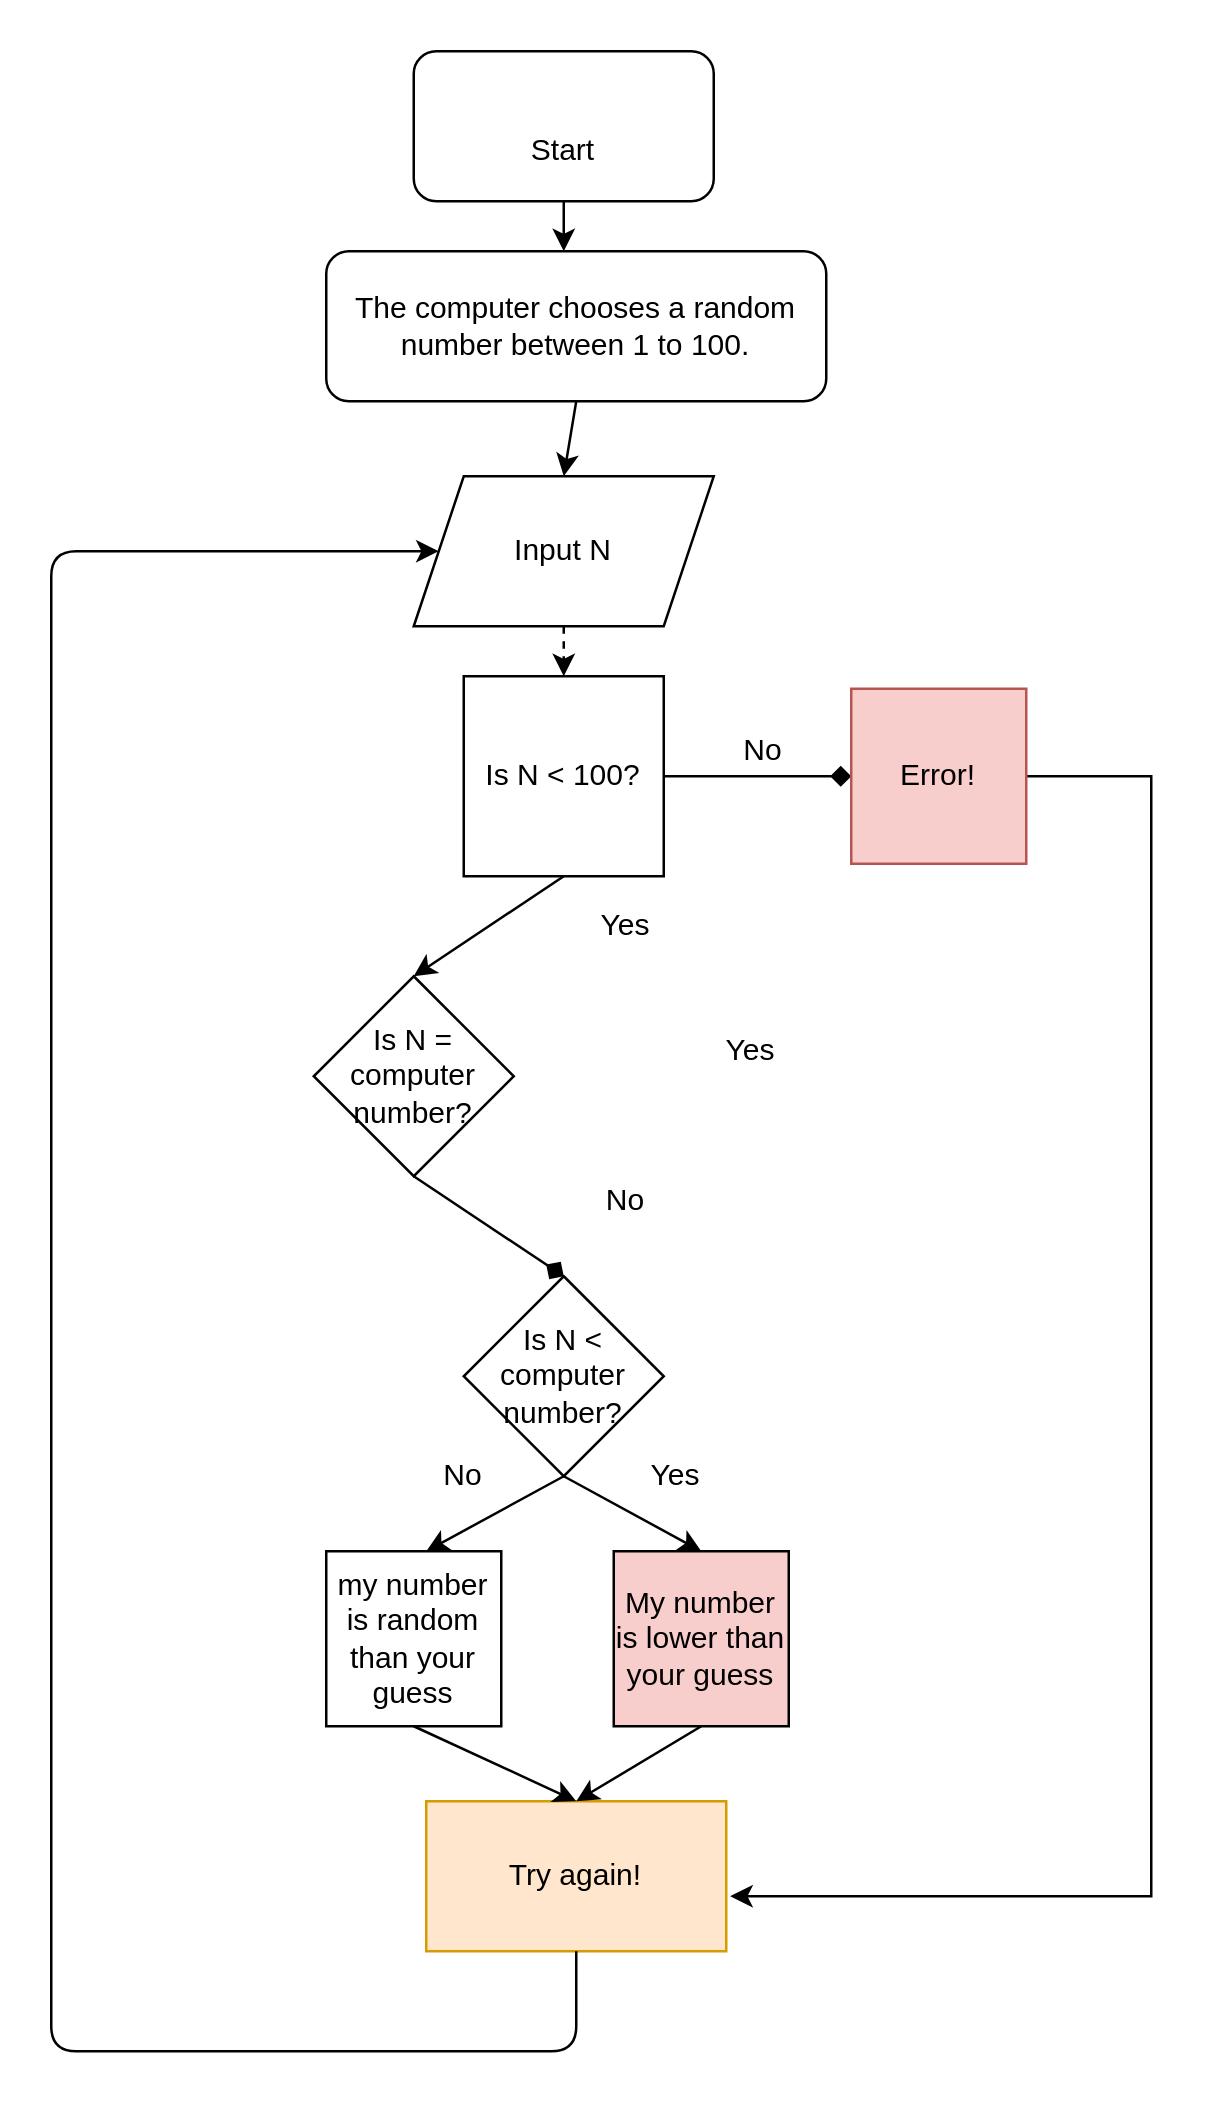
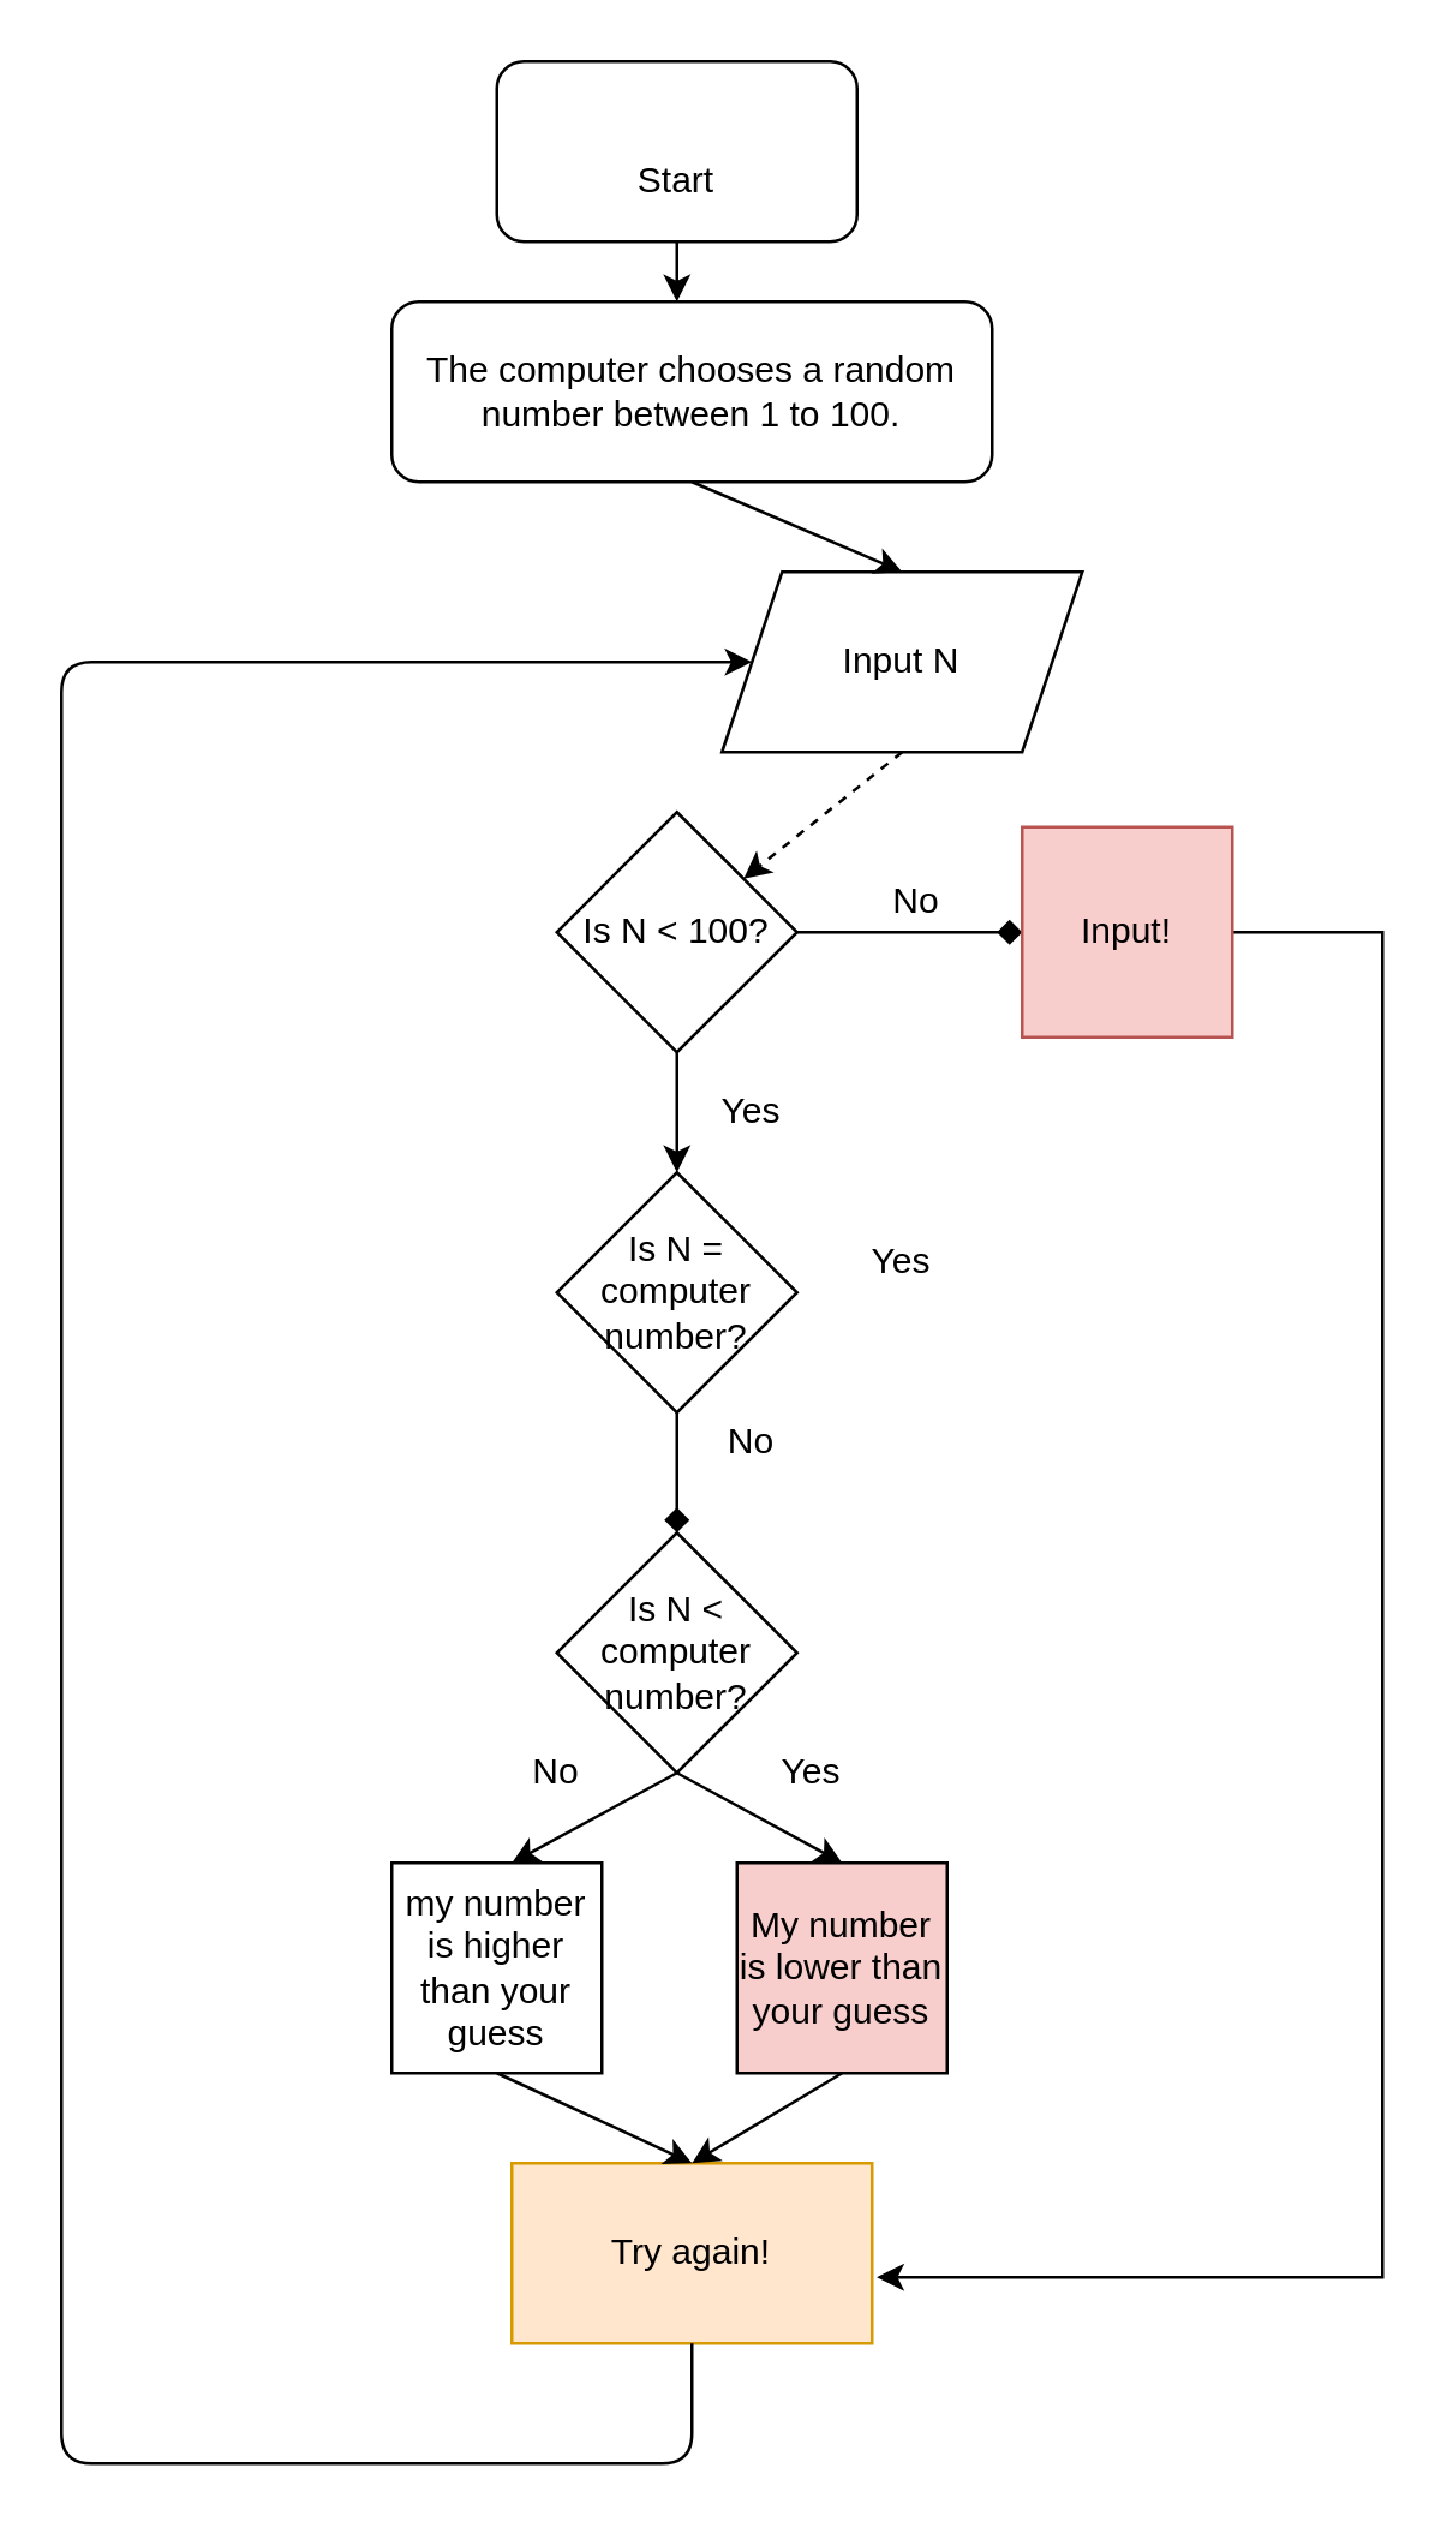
  <mxCell id="0" />
  <mxCell id="1" parent="0" />
  <mxCell id="2" value="" style="rounded=1;whiteSpace=wrap;html=1;" parent="1" vertex="1"><mxGeometry x="165" y="20" width="120" height="60" as="geometry" /></mxCell>
  <mxCell id="3" value="Start" style="text;html=1;strokeColor=none;fillColor=none;align=center;verticalAlign=middle;whiteSpace=wrap;rounded=0;" parent="1" vertex="1"><mxGeometry x="205" y="50" width="40" height="20" as="geometry" /></mxCell>
  <mxCell id="4" value="" style="endArrow=classic;html=1;exitX=0.5;exitY=1;exitDx=0;exitDy=0;" parent="1" source="2" edge="1"><mxGeometry width="50" height="50" relative="1" as="geometry"><mxPoint x="190" y="280" as="sourcePoint" /><mxPoint x="225" y="100" as="targetPoint" /></mxGeometry></mxCell>
- <mxCell id="5" value="Input N" style="shape=parallelogram;perimeter=parallelogramPerimeter;whiteSpace=wrap;html=1;fixedSize=1;" parent="1" vertex="1"><mxGeometry x="165" y="190" width="120" height="60" as="geometry" /></mxCell>
+ <mxCell id="5" value="Input N" style="shape=parallelogram;perimeter=parallelogramPerimeter;whiteSpace=wrap;html=1;fixedSize=1;" parent="1" vertex="1"><mxGeometry x="240" y="190" width="120" height="60" as="geometry" /></mxCell>
  <mxCell id="6" value="" style="endArrow=classic;html=1;exitX=0.5;exitY=1;exitDx=0;exitDy=0;dashed=1;" parent="1" source="5" target="7" edge="1"><mxGeometry width="50" height="50" relative="1" as="geometry"><mxPoint x="190" y="380" as="sourcePoint" /><mxPoint x="225" y="260" as="targetPoint" /></mxGeometry></mxCell>
- <mxCell id="7" value="Is N &amp;lt; 100?" style="whiteSpace=wrap;html=1;rounded=0;" parent="1" vertex="1"><mxGeometry x="185" y="270" width="80" height="80" as="geometry" /></mxCell>
+ <mxCell id="7" value="Is N &amp;lt; 100?" style="rhombus;whiteSpace=wrap;html=1;" parent="1" vertex="1"><mxGeometry x="185" y="270" width="80" height="80" as="geometry" /></mxCell>
  <mxCell id="8" value="The computer chooses a random number between 1 to 100." style="rounded=1;whiteSpace=wrap;html=1;" parent="1" vertex="1"><mxGeometry x="130" y="100" width="200" height="60" as="geometry" /></mxCell>
  <mxCell id="9" value="" style="endArrow=diamond;html=1;exitX=1;exitY=0.5;exitDx=0;exitDy=0;" parent="1" source="7" target="11" edge="1"><mxGeometry width="50" height="50" relative="1" as="geometry"><mxPoint x="190" y="320" as="sourcePoint" /><mxPoint x="320" y="310" as="targetPoint" /></mxGeometry></mxCell>
  <mxCell id="10" style="edgeStyle=orthogonalEdgeStyle;rounded=0;orthogonalLoop=1;jettySize=auto;html=1;exitX=1;exitY=0.5;exitDx=0;exitDy=0;entryX=1.013;entryY=0.633;entryDx=0;entryDy=0;entryPerimeter=0;" edge="1" parent="1" source="11" target="20"><mxGeometry relative="1" as="geometry"><mxPoint x="460" y="760" as="targetPoint" /><Array as="points"><mxPoint x="460" y="310" /><mxPoint x="460" y="758" /></Array></mxGeometry></mxCell>
- <mxCell id="11" value="Error!" style="whiteSpace=wrap;html=1;aspect=fixed;fillColor=#f8cecc;strokeColor=#b85450;" parent="1" vertex="1"><mxGeometry x="340" y="275" width="70" height="70" as="geometry" /></mxCell>
- <mxCell id="12" value="Is N = computer number?" style="rhombus;whiteSpace=wrap;html=1;" parent="1" vertex="1"><mxGeometry x="125" y="390" width="80" height="80" as="geometry" /></mxCell>
+ <mxCell id="11" value="Input!" style="whiteSpace=wrap;html=1;aspect=fixed;fillColor=#f8cecc;strokeColor=#b85450;" parent="1" vertex="1"><mxGeometry x="340" y="275" width="70" height="70" as="geometry" /></mxCell>
+ <mxCell id="12" value="Is N = computer number?" style="rhombus;whiteSpace=wrap;html=1;" parent="1" vertex="1"><mxGeometry x="185" y="390" width="80" height="80" as="geometry" /></mxCell>
  <mxCell id="13" value="Is N &amp;lt; computer number?" style="rhombus;whiteSpace=wrap;html=1;" parent="1" vertex="1"><mxGeometry x="185" y="510" width="80" height="80" as="geometry" /></mxCell>
  <mxCell id="14" value="" style="endArrow=classic;html=1;exitX=0.5;exitY=1;exitDx=0;exitDy=0;" parent="1" source="13" edge="1"><mxGeometry width="50" height="50" relative="1" as="geometry"><mxPoint x="280" y="600" as="sourcePoint" /><mxPoint x="280" y="620" as="targetPoint" /></mxGeometry></mxCell>
  <mxCell id="15" value="" style="endArrow=classic;html=1;exitX=0.5;exitY=1;exitDx=0;exitDy=0;" parent="1" source="13" edge="1"><mxGeometry width="50" height="50" relative="1" as="geometry"><mxPoint x="280" y="600" as="sourcePoint" /><mxPoint x="170" y="620" as="targetPoint" /></mxGeometry></mxCell>
  <mxCell id="16" value="My number is lower than your guess" style="whiteSpace=wrap;html=1;aspect=fixed;fillColor=#f8cecc;" parent="1" vertex="1"><mxGeometry x="245" y="620" width="70" height="70" as="geometry" /></mxCell>
  <mxCell id="17" value="Yes" style="text;html=1;strokeColor=none;fillColor=none;align=center;verticalAlign=middle;whiteSpace=wrap;rounded=0;" parent="1" vertex="1"><mxGeometry x="250" y="580" width="40" height="20" as="geometry" /></mxCell>
  <mxCell id="18" value="No" style="text;html=1;strokeColor=none;fillColor=none;align=center;verticalAlign=middle;whiteSpace=wrap;rounded=0;" parent="1" vertex="1"><mxGeometry x="165" y="580" width="40" height="20" as="geometry" /></mxCell>
- <mxCell id="19" value="my number is random than your guess" style="whiteSpace=wrap;html=1;aspect=fixed;" parent="1" vertex="1"><mxGeometry x="130" y="620" width="70" height="70" as="geometry" /></mxCell>
+ <mxCell id="19" value="my number is higher than your guess" style="whiteSpace=wrap;html=1;aspect=fixed;" parent="1" vertex="1"><mxGeometry x="130" y="620" width="70" height="70" as="geometry" /></mxCell>
  <mxCell id="20" value="Try again!" style="rounded=0;whiteSpace=wrap;html=1;fillColor=#ffe6cc;strokeColor=#d79b00;" parent="1" vertex="1"><mxGeometry x="170" y="720" width="120" height="60" as="geometry" /></mxCell>
  <mxCell id="21" value="" style="endArrow=classic;html=1;exitX=0.5;exitY=1;exitDx=0;exitDy=0;exitPerimeter=0;entryX=0;entryY=0.5;entryDx=0;entryDy=0;" parent="1" source="20" target="5" edge="1"><mxGeometry width="50" height="50" relative="1" as="geometry"><mxPoint x="220" y="660" as="sourcePoint" /><mxPoint x="20" y="190" as="targetPoint" /><Array as="points"><mxPoint x="230" y="820" /><mxPoint x="20" y="820" /><mxPoint x="20" y="220" /></Array></mxGeometry></mxCell>
  <mxCell id="22" value="" style="endArrow=classic;html=1;exitX=0.5;exitY=1;exitDx=0;exitDy=0;entryX=0.5;entryY=0;entryDx=0;entryDy=0;" parent="1" source="7" target="12" edge="1"><mxGeometry width="50" height="50" relative="1" as="geometry"><mxPoint x="210" y="520" as="sourcePoint" /><mxPoint x="260" y="470" as="targetPoint" /></mxGeometry></mxCell>
  <mxCell id="23" value="" style="endArrow=diamond;html=1;exitX=0.5;exitY=1;exitDx=0;exitDy=0;entryX=0.5;entryY=0;entryDx=0;entryDy=0;" parent="1" source="12" target="13" edge="1"><mxGeometry width="50" height="50" relative="1" as="geometry"><mxPoint x="220" y="520" as="sourcePoint" /><mxPoint x="270" y="470" as="targetPoint" /></mxGeometry></mxCell>
  <mxCell id="24" value="" style="endArrow=classic;html=1;exitX=0.5;exitY=1;exitDx=0;exitDy=0;entryX=0.5;entryY=0;entryDx=0;entryDy=0;" parent="1" source="19" target="20" edge="1"><mxGeometry width="50" height="50" relative="1" as="geometry"><mxPoint x="220" y="620" as="sourcePoint" /><mxPoint x="270" y="570" as="targetPoint" /></mxGeometry></mxCell>
  <mxCell id="25" value="" style="endArrow=classic;html=1;exitX=0.5;exitY=1;exitDx=0;exitDy=0;" parent="1" source="16" edge="1"><mxGeometry width="50" height="50" relative="1" as="geometry"><mxPoint x="220" y="620" as="sourcePoint" /><mxPoint x="230" y="720" as="targetPoint" /></mxGeometry></mxCell>
  <mxCell id="26" value="" style="endArrow=classic;html=1;exitX=0.5;exitY=1;exitDx=0;exitDy=0;entryX=0.5;entryY=0;entryDx=0;entryDy=0;" parent="1" source="8" target="5" edge="1"><mxGeometry width="50" height="50" relative="1" as="geometry"><mxPoint x="240" y="260" as="sourcePoint" /><mxPoint x="290" y="210" as="targetPoint" /></mxGeometry></mxCell>
  <mxCell id="27" value="No" style="text;html=1;strokeColor=none;fillColor=none;align=center;verticalAlign=middle;whiteSpace=wrap;rounded=0;" parent="1" vertex="1"><mxGeometry x="285" y="290" width="40" height="20" as="geometry" /></mxCell>
  <mxCell id="28" value="Yes" style="text;html=1;strokeColor=none;fillColor=none;align=center;verticalAlign=middle;whiteSpace=wrap;rounded=0;" parent="1" vertex="1"><mxGeometry x="230" y="360" width="40" height="20" as="geometry" /></mxCell>
  <mxCell id="29" value="Yes" style="text;html=1;strokeColor=none;fillColor=none;align=center;verticalAlign=middle;whiteSpace=wrap;rounded=0;" parent="1" vertex="1"><mxGeometry x="280" y="410" width="40" height="20" as="geometry" /></mxCell>
  <mxCell id="30" value="No" style="text;html=1;strokeColor=none;fillColor=none;align=center;verticalAlign=middle;whiteSpace=wrap;rounded=0;" parent="1" vertex="1"><mxGeometry x="230" y="470" width="40" height="20" as="geometry" /></mxCell>
